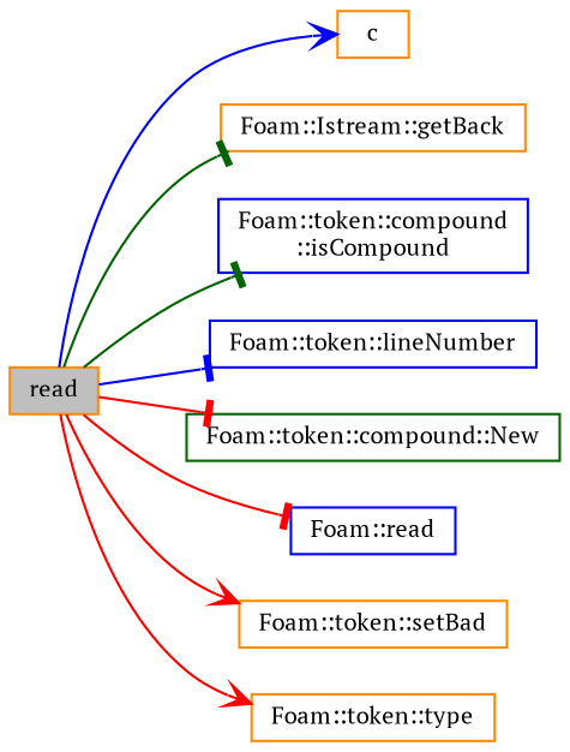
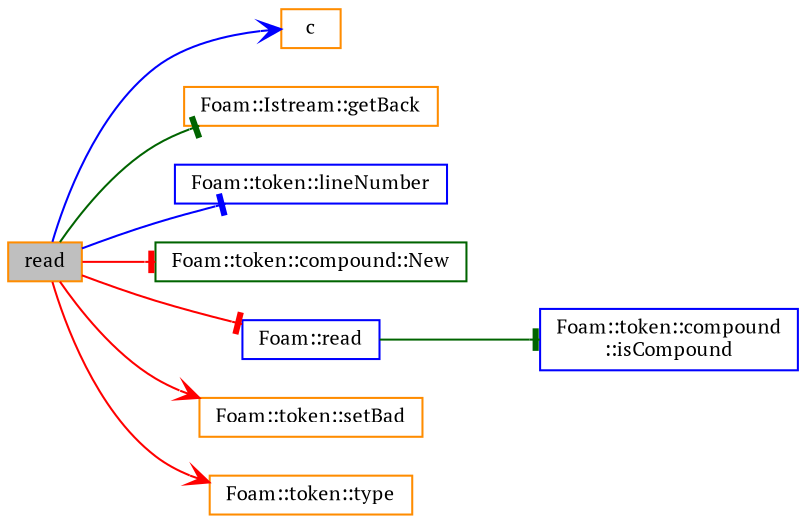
  digraph {
    fontname="PT Serif"
    rankdir=LR
    node [color=darkorange fontname="PT Serif" fontsize=10 shape=record]
    edge [arrowhead=tee color=red fontname="PT Serif" fontsize=10 labelfontname=FreeSans labelfontsize=10 style=solid]
    n1 [fillcolor=grey75 fontcolor=black height=0.2 label=read style=filled width=0.4]
    n2 [height=0.2 label=c width=0.4]
    n3 [height=0.2 label="Foam::Istream::getBack" width=0.4]
    n4 [color=blue height=0.2 label="Foam::token::compound\l::isCompound" width=0.4]
    n5 [color=blue height=0.2 label="Foam::token::lineNumber" width=0.4]
    n6 [color=darkgreen height=0.2 label="Foam::token::compound::New" width=0.4]
    n7 [color=blue height=0.2 label="Foam::read" width=0.4]
    n8 [height=0.2 label="Foam::token::setBad" width=0.4]
    n9 [height=0.2 label="Foam::token::type" width=0.4]
    n1 -> n2 [arrowhead=vee color=blue]
    n1 -> n3 [color=darkgreen]
-   n1 -> n4 [color=darkgreen]
+   n7 -> n4 [color=darkgreen]
    n1 -> n5 [color=blue]
    n1 -> n6
    n1 -> n7
    n1 -> n8 [arrowhead=vee]
    n1 -> n9 [arrowhead=vee]
  }
